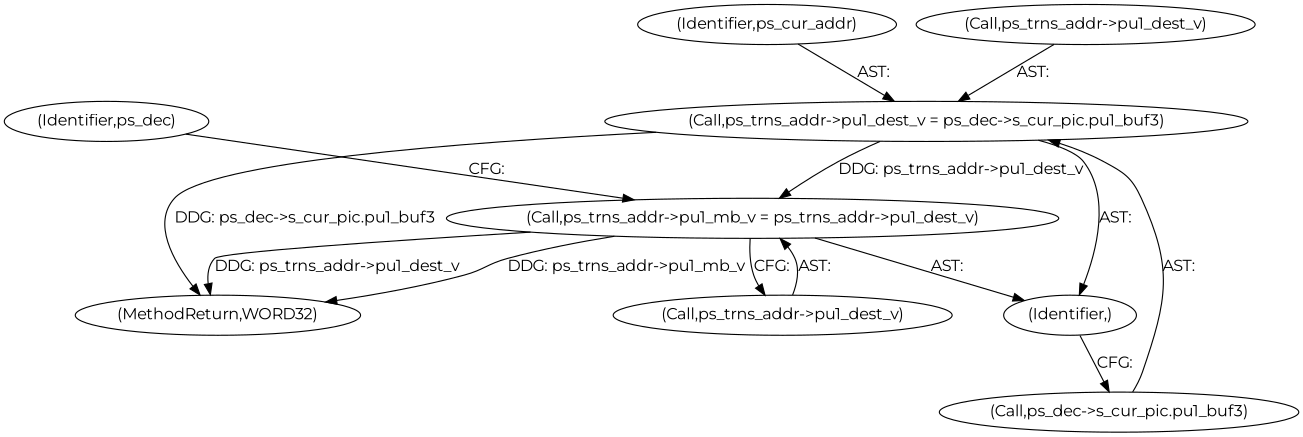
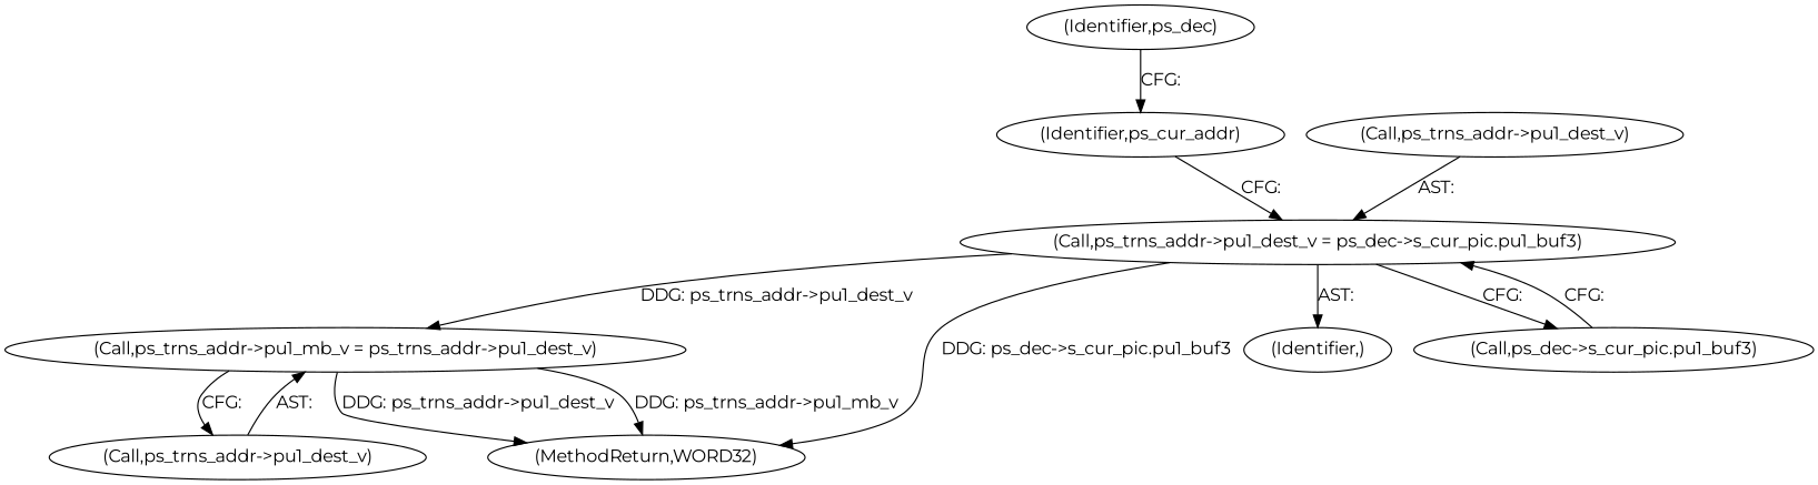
  digraph {
    fontname=Montserrat
    node [fontname=Montserrat]
    edge [fontname=Montserrat]
    n1 [label="(Call,ps_trns_addr->pu1_dest_v = ps_dec->s_cur_pic.pu1_buf3)"]
    n2 [label="(Call,ps_trns_addr->pu1_mb_v = ps_trns_addr->pu1_dest_v)"]
    n3 [label="(MethodReturn,WORD32)"]
    n4 [label="(Identifier,)"]
    n5 [label="(Call,ps_dec->s_cur_pic.pu1_buf3)"]
    n6 [label="(Call,ps_trns_addr->pu1_dest_v)"]
    n7 [label="(Identifier,ps_dec)"]
    n8 [label="(Identifier,ps_cur_addr)"]
    n9 [label="(Call,ps_trns_addr->pu1_dest_v)"]
    n1 -> n2 [label="DDG: ps_trns_addr->pu1_dest_v"]
    n1 -> n3 [label="DDG: ps_dec->s_cur_pic.pu1_buf3"]
    n1 -> n4 [label="AST: "]
-   n4 -> n5 [label="CFG: "]
+   n1 -> n5 [label="CFG: "]
    n2 -> n3 [label="DDG: ps_trns_addr->pu1_mb_v"]
    n2 -> n3 [label="DDG: ps_trns_addr->pu1_dest_v"]
-   n2 -> n4 [label="AST: "]
    n2 -> n6 [label="CFG: "]
-   n5 -> n1 [label="AST: "]
+   n5 -> n1 [label="CFG: "]
    n6 -> n2 [label="AST: "]
-   n7 -> n2 [label="CFG: "]
-   n8 -> n1 [label="AST: "]
+   n7 -> n8 [label="CFG: "]
+   n8 -> n1 [label="CFG: "]
    n9 -> n1 [label="AST: "]
  }
